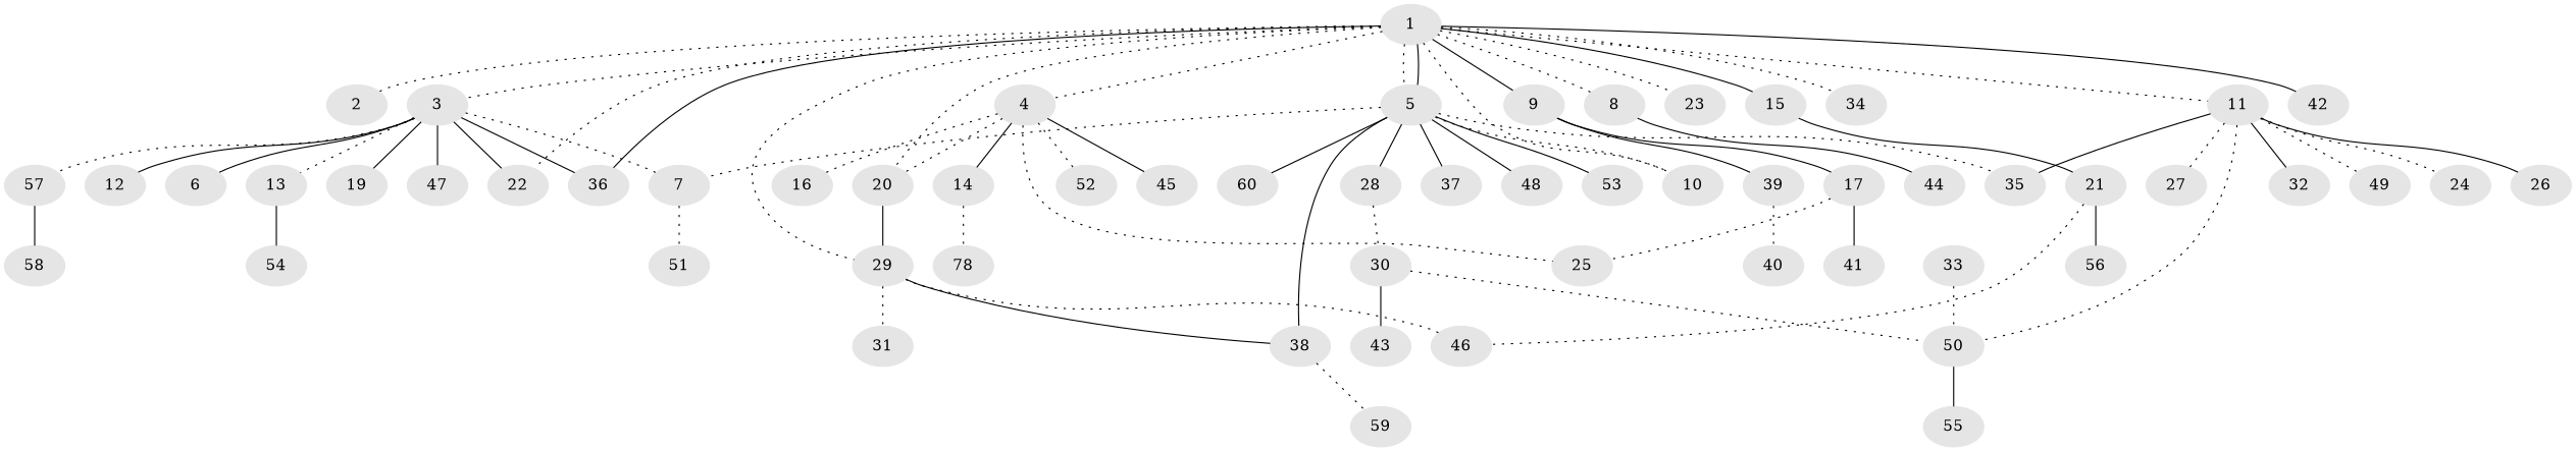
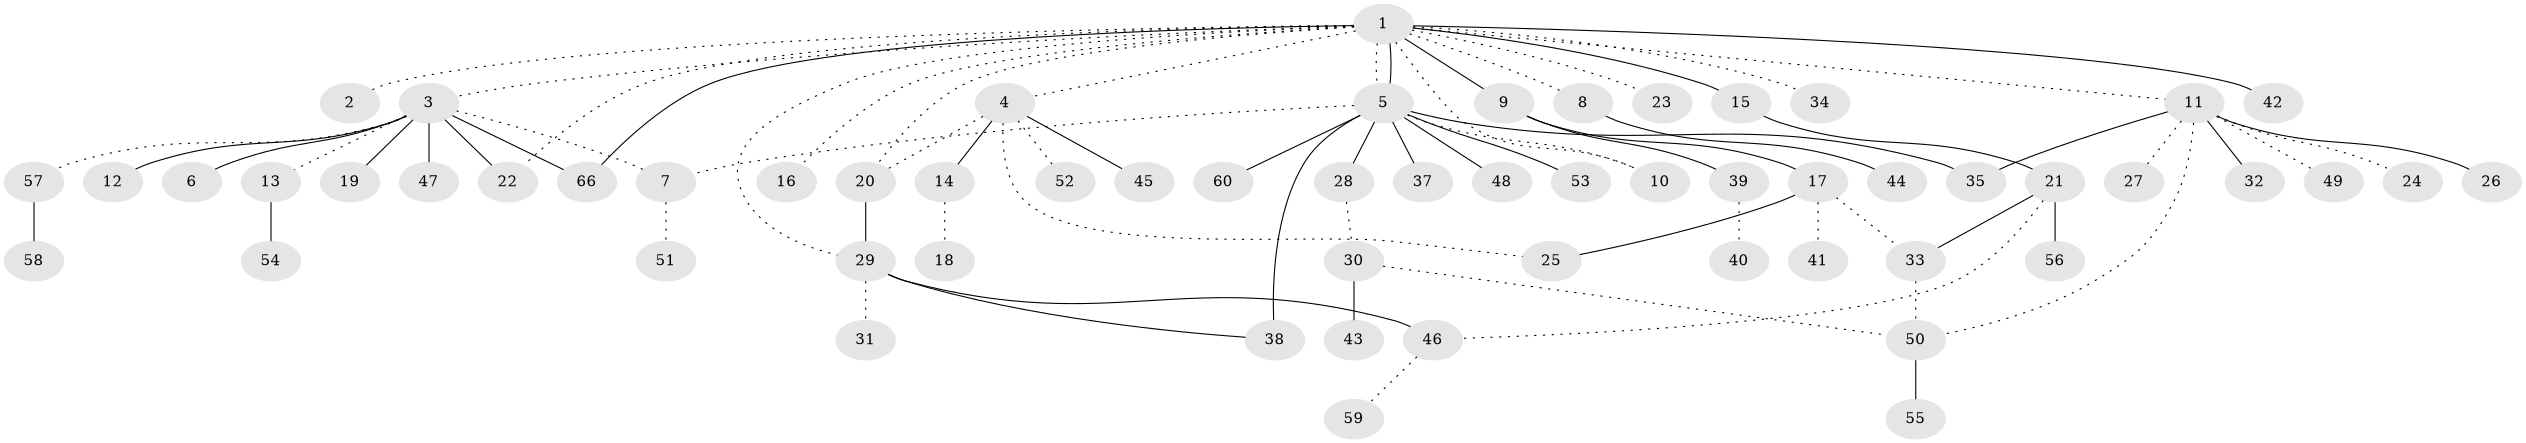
  graph {
    node [color=gray90 style=filled]
    edge [style=dotted]
    1
    2
    3
    4
    5
    8
    9
    10
    11
    15
    16
    20
    22
    23
    29
    34
-   36
+   36 [label=66]
    42
    6
    7
    12
    13
    19
    47
    57
    14
    25
    45
    52
    28
    35
    37
    38
    48
    53
    60
    44
    17
    39
    24
    26
    27
    32
    49
    50
    21
    46
    31
    51
    54
    58
-   18 [label=78]
+   18
    30
    59
    33
    41
    40
    55
    56
    43
    1 -- 2
    1 -- 3
    1 -- 4
    1 -- 5
    1 -- 5 [style=solid]
    1 -- 8
    1 -- 9 [style=solid]
    1 -- 10
    1 -- 11
    1 -- 15 [style=solid]
-   4 -- 16
+   1 -- 16
    1 -- 20
    1 -- 22
    1 -- 23
    1 -- 29
    1 -- 34
    1 -- 36 [style=solid]
    1 -- 42 [style=solid]
    3 -- 22 [style=solid]
    3 -- 36 [style=solid]
    3 -- 6 [style=solid]
    3 -- 7
    3 -- 12 [style=solid]
    3 -- 13
    3 -- 19 [style=solid]
    3 -- 47 [style=solid]
    3 -- 57
    4 -- 20
    4 -- 14 [style=solid]
    4 -- 25
    4 -- 45 [style=solid]
    4 -- 52
    5 -- 10
    5 -- 7
    5 -- 28 [style=solid]
-   5 -- 35
+   5 -- 35 [style=solid]
    5 -- 37 [style=solid]
    5 -- 38 [style=solid]
    5 -- 48 [style=solid]
    5 -- 53 [style=solid]
    5 -- 60 [style=solid]
    8 -- 44 [style=solid]
    9 -- 17 [style=solid]
    9 -- 39 [style=solid]
    11 -- 35 [style=solid]
    11 -- 24
    11 -- 26 [style=solid]
    11 -- 27
    11 -- 32 [style=solid]
    11 -- 49
    11 -- 50
    15 -- 21 [style=solid]
    20 -- 29 [style=solid]
    29 -- 38 [style=solid]
-   29 -- 46
+   29 -- 46 [style=solid]
    29 -- 31
    7 -- 51
    13 -- 54 [style=solid]
    57 -- 58 [style=solid]
    14 -- 18
    28 -- 30
-   38 -- 59
-   17 -- 25
-   17 -- 41 [style=solid]
+   46 -- 59
+   17 -- 25 [style=solid]
+   17 -- 33
+   17 -- 41
    39 -- 40
    50 -- 55 [style=solid]
    21 -- 46
+   21 -- 33 [style=solid]
    21 -- 56 [style=solid]
    30 -- 50
    30 -- 43 [style=solid]
    33 -- 50
  }
